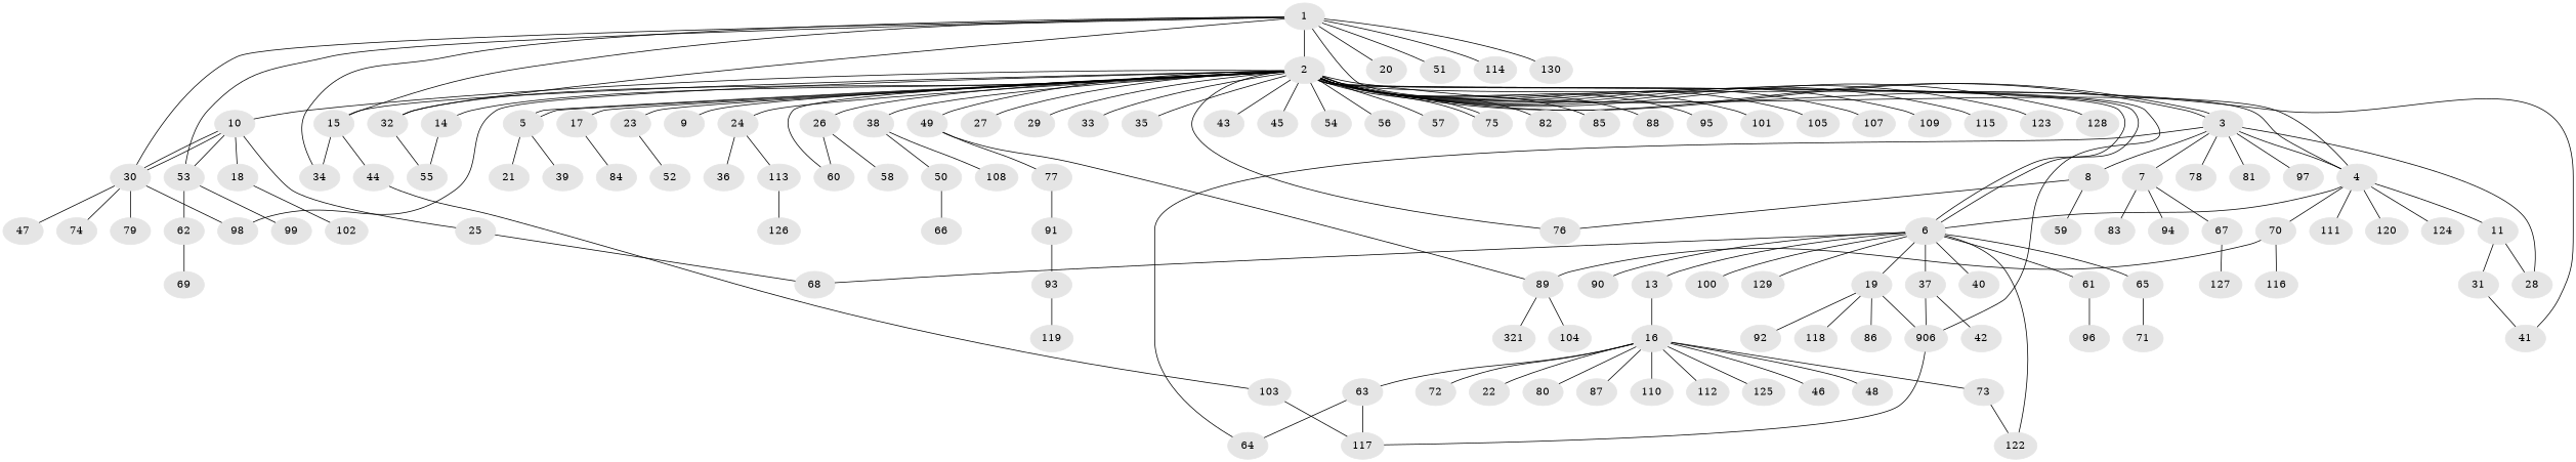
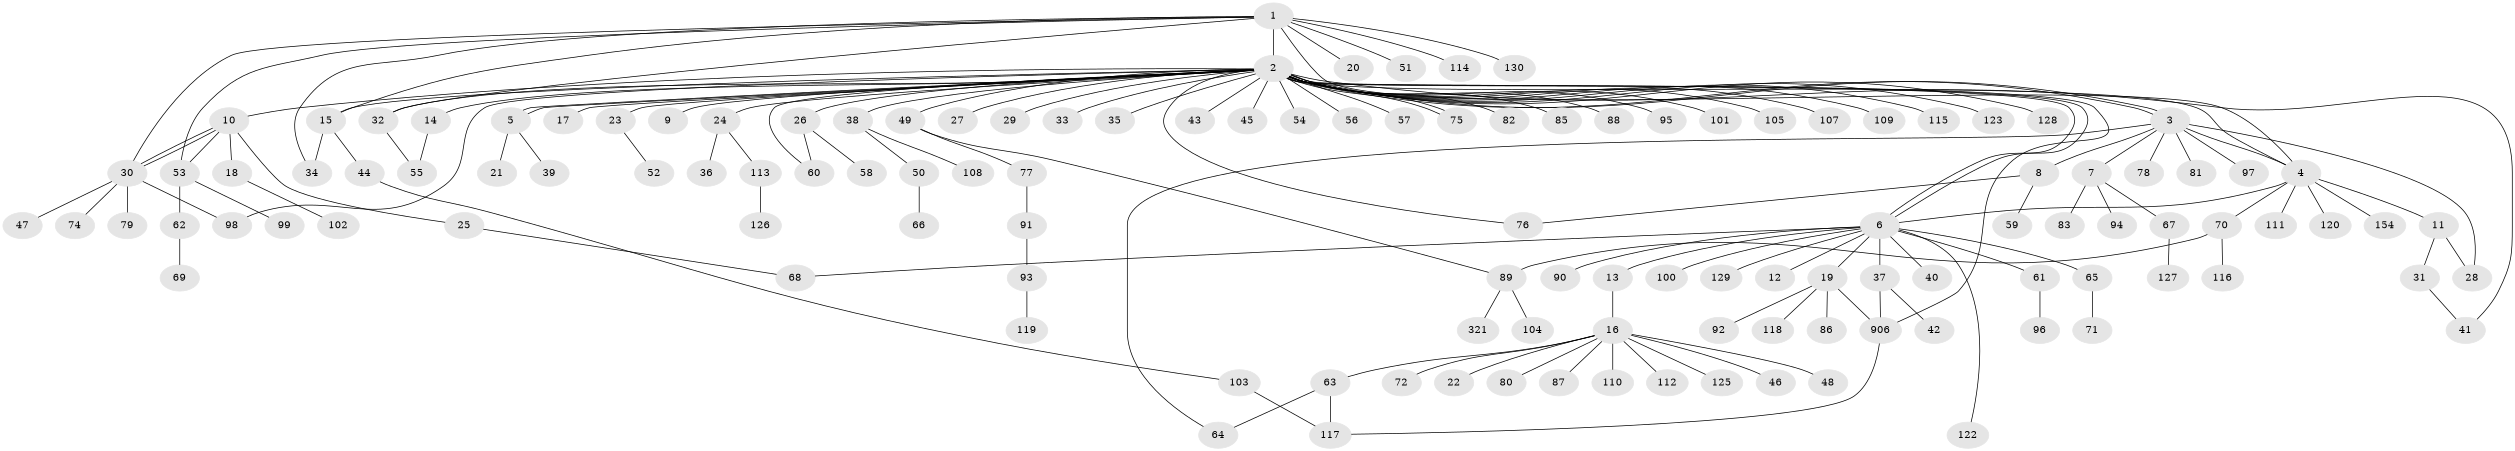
  graph {
    node [color=gray90 style=filled]
    1
    2
    4
    15
    20
    30
    32
    34
    51
    53
    114
    130
    3
    5
    6
    9
    10
    14
    17
    23
    24
    26
    27
    29
    33
    35
    38
    41
    43
    45
    49
    54
    56
    57
    60
    75
    76
    82
    85
    88
    95
    98
    101
    105
    n45 [label=906]
    107
    109
    115
    123
    128
    11
    70
    111
    120
-   124
+   124 [label=154]
    44
    47
    74
    79
    55
    62
    99
    7
    8
    28
    64
    78
    81
    97
    21
    39
+   12
    13
    19
    37
    40
    61
    65
    68
    90
    100
    122
    129
    18
    25
-   84
    52
    36
    113
    58
    50
    108
    77
    89
    117
    67
    83
    94
    59
    31
    116
    16
    86
    92
    118
    42
    96
    71
    127
    102
    22
    46
    48
    63
    72
-   73
    80
    87
    110
    112
    125
    103
    126
    66
    91
    104
    n127 [label=321]
    69
    93
    119
    1 -- 2
    1 -- 4
    1 -- 15
    1 -- 20
    1 -- 30
    1 -- 32
    1 -- 34
    1 -- 51
    1 -- 53
    1 -- 114
    1 -- 130
    2 -- 4
    2 -- 15
    2 -- 32
    2 -- 3
    2 -- 3
    2 -- 5
    2 -- 5
    2 -- 6
    2 -- 6
    2 -- 9
    2 -- 10
    2 -- 14
    2 -- 17
    2 -- 23
    2 -- 24
    2 -- 26
    2 -- 27
    2 -- 29
    2 -- 33
    2 -- 35
    2 -- 38
    2 -- 41
    2 -- 43
    2 -- 45
    2 -- 49
    2 -- 54
    2 -- 56
    2 -- 57
    2 -- 60
    2 -- 75
    2 -- 75
    2 -- 76
    2 -- 82
    2 -- 85
    2 -- 88
    2 -- 95
    2 -- 98
    2 -- 101
    2 -- 105
    2 -- n45
    2 -- 107
    2 -- 109
    2 -- 115
    2 -- 123
    2 -- 128
    4 -- 6
    4 -- 11
    4 -- 70
    4 -- 111
    4 -- 120
    4 -- 124
    15 -- 34
    15 -- 44
    30 -- 98
    30 -- 47
    30 -- 74
    30 -- 79
    32 -- 55
    53 -- 62
    53 -- 99
    3 -- 4
    3 -- 7
    3 -- 8
    3 -- 28
    3 -- 64
    3 -- 78
    3 -- 81
    3 -- 97
    5 -- 21
    5 -- 39
+   6 -- 12
    6 -- 13
    6 -- 19
    6 -- 37
    6 -- 40
    6 -- 61
    6 -- 65
    6 -- 68
    6 -- 90
    6 -- 100
    6 -- 122
    6 -- 129
    10 -- 30
    10 -- 30
    10 -- 53
    10 -- 18
    10 -- 25
    14 -- 55
-   17 -- 84
    23 -- 52
    24 -- 36
    24 -- 113
    26 -- 60
    26 -- 58
    38 -- 50
    38 -- 108
    49 -- 77
    49 -- 89
    n45 -- 117
    11 -- 28
    11 -- 31
    70 -- 89
    70 -- 116
    44 -- 103
    62 -- 69
    7 -- 67
    7 -- 83
    7 -- 94
    8 -- 76
    8 -- 59
    13 -- 16
    19 -- n45
    19 -- 86
    19 -- 92
    19 -- 118
    37 -- n45
    37 -- 42
    61 -- 96
    65 -- 71
    18 -- 102
    25 -- 68
    113 -- 126
    50 -- 66
    77 -- 91
    89 -- 104
    89 -- n127
    67 -- 127
    31 -- 41
    16 -- 22
    16 -- 46
    16 -- 48
    16 -- 63
    16 -- 72
-   16 -- 73
    16 -- 80
    16 -- 87
    16 -- 110
    16 -- 112
    16 -- 125
    63 -- 64
    63 -- 117
-   73 -- 122
    103 -- 117
    91 -- 93
    93 -- 119
  }
